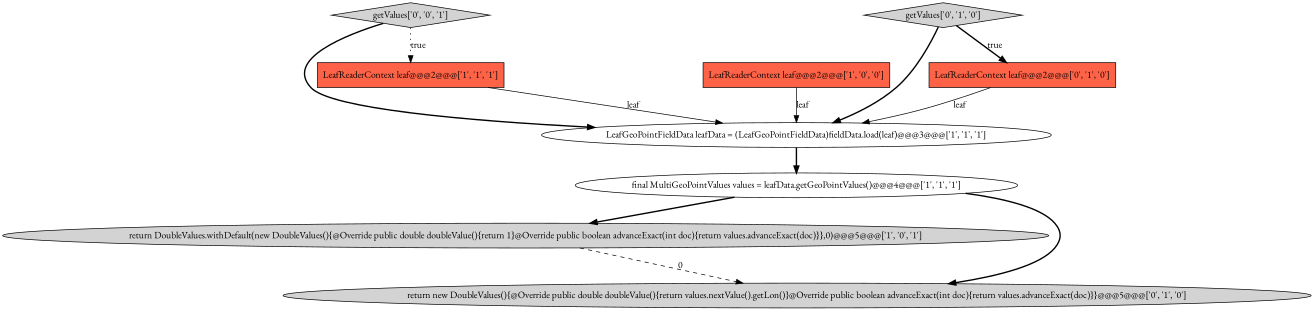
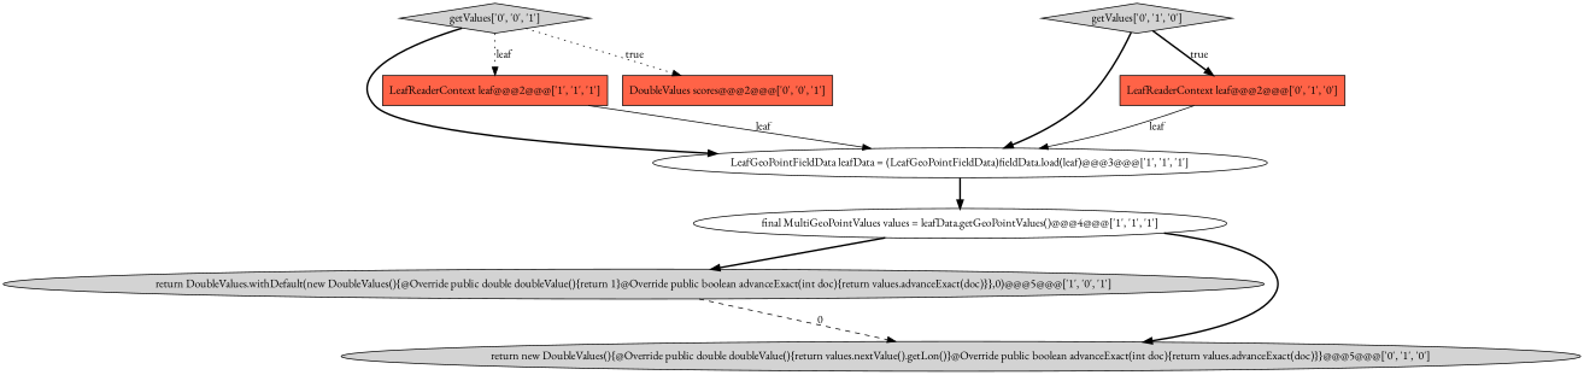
  digraph {
    fontname="EB Garamond"
    node [fillcolor=lightgray fontname="EB Garamond" shape=ellipse style=filled]
    edge [fontname="EB Garamond" style=bold]
    n1 [fillcolor=white label="LeafGeoPointFieldData leafData = (LeafGeoPointFieldData)fieldData.load(leaf)@@@3@@@['1', '1', '1']"]
    n2 [fillcolor=white label="final MultiGeoPointValues values = leafData.getGeoPointValues()@@@4@@@['1', '1', '1']"]
    n3 [label="return DoubleValues.withDefault(new DoubleValues(){@Override public double doubleValue(){return 1}@Override public boolean advanceExact(int doc){return values.advanceExact(doc)}},0)@@@5@@@['1', '0', '1']"]
    n4 [label="return new DoubleValues(){@Override public double doubleValue(){return values.nextValue().getLon()}@Override public boolean advanceExact(int doc){return values.advanceExact(doc)}}@@@5@@@['0', '1', '0']"]
    n5 [label="getValues['0', '0', '1']" shape=diamond]
    n6 [fillcolor=tomato label="LeafReaderContext leaf@@@2@@@['1', '1', '1']" shape=box]
-   n8 [fillcolor=tomato label="LeafReaderContext leaf@@@2@@@['1', '0', '0']" shape=box]
+   n7 [fillcolor=tomato label="DoubleValues scores@@@2@@@['0', '0', '1']" shape=box]
    n9 [label="getValues['0', '1', '0']" shape=diamond]
    n10 [fillcolor=tomato label="LeafReaderContext leaf@@@2@@@['0', '1', '0']" shape=box]
    n1 -> n2
    n2 -> n3
    n2 -> n4
    n3 -> n4 [label=0 style=dashed]
    n5 -> n1
-   n5 -> n6 [label=true style=dotted]
+   n5 -> n6 [label=leaf style=dotted]
+   n5 -> n7 [label=true style=dotted]
    n6 -> n1 [label=leaf style=solid]
-   n8 -> n1 [label=leaf style=solid]
    n9 -> n1
    n9 -> n10 [label=true]
    n10 -> n1 [label=leaf style=solid]
  }
